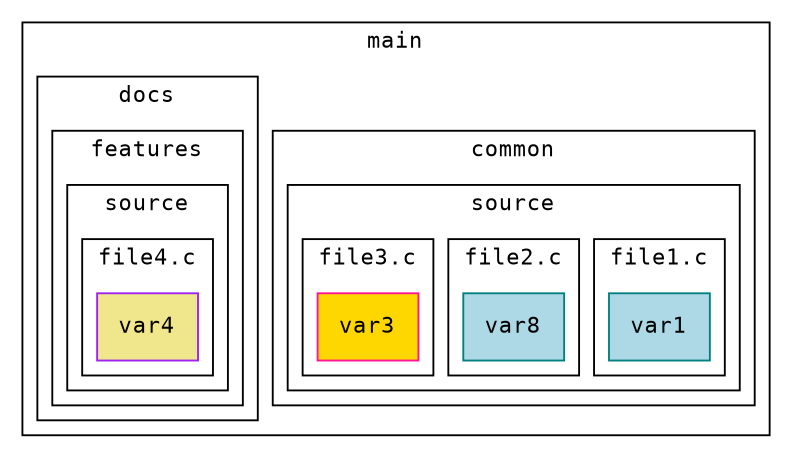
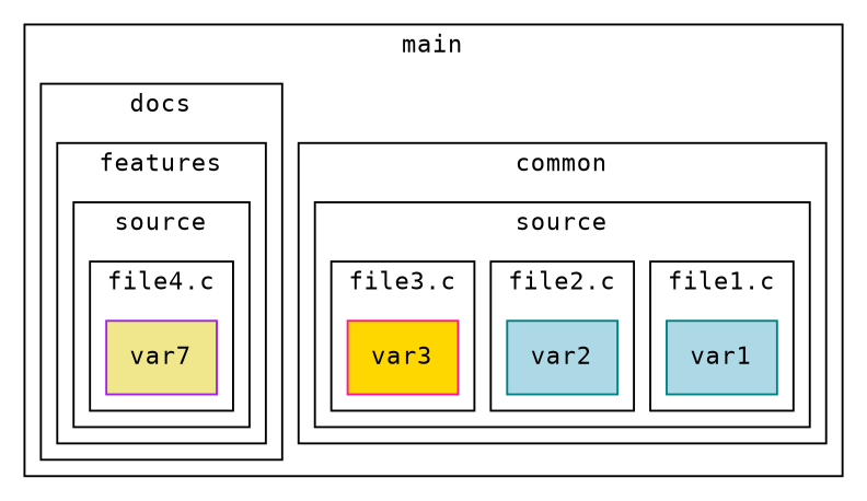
  digraph {
    fontname="DejaVu Sans Mono"
    node [fontsize=12 shape=box style=filled fillcolor=lightblue color=teal fontname="DejaVu Sans Mono"]
    n1 [label=var1]
-   n2 [label=var8]
+   n2 [label=var2]
    n3 [label=var3 fillcolor=gold color=deeppink]
-   n4 [label=var4 fillcolor=khaki color=purple]
+   n4 [label=var7 fillcolor=khaki color=purple]
    subgraph cluster_1 {
      fontsize=12
      label=main
      shape=box
      subgraph cluster_2 {
        fontsize=12
        label=common
        shape=box
        subgraph cluster_3 {
          fontsize=12
          label=source
          shape=box
          subgraph cluster_4 {
            fontsize=12
            label="file1.c"
            shape=box
            n1
          }
          subgraph cluster_5 {
            fontsize=12
            label="file2.c"
            shape=box
            n2
          }
          subgraph cluster_6 {
            fontsize=12
            label="file3.c"
            shape=box
            n3
          }
        }
      }
      subgraph cluster_7 {
        fontsize=12
        label=docs
        shape=box
        subgraph cluster_8 {
          fontsize=12
          label=features
          shape=box
          subgraph cluster_9 {
            fontsize=12
            label=source
            shape=box
            subgraph cluster_10 {
              fontsize=12
              label="file4.c"
              shape=box
              n4
            }
          }
        }
      }
    }
  }
